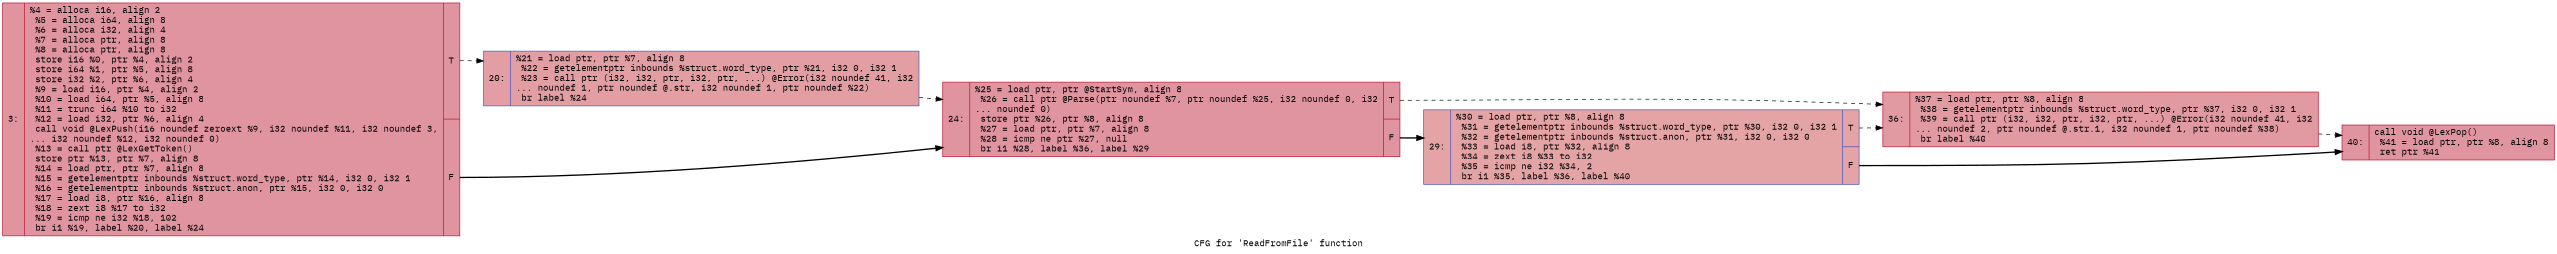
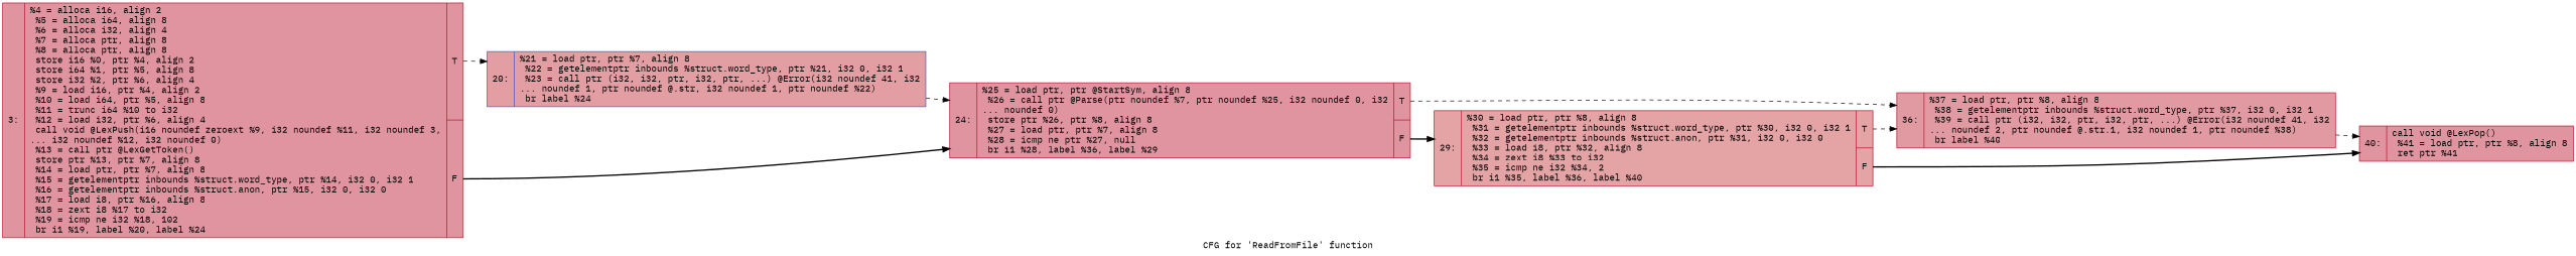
  digraph {
    label="CFG for 'ReadFromFile' function"
    rankdir=LR
    fontname="IBM Plex Mono"
    node [color="#b70d28ff" fillcolor="#b70d2870" fontname="IBM Plex Mono" shape=record style=filled]
    edge [tailport=s0 style=dashed fontname="IBM Plex Mono"]
    n1 [label="{3:\l|  %4 = alloca i16, align 2\l  %5 = alloca i64, align 8\l  %6 = alloca i32, align 4\l  %7 = alloca ptr, align 8\l  %8 = alloca ptr, align 8\l  store i16 %0, ptr %4, align 2\l  store i64 %1, ptr %5, align 8\l  store i32 %2, ptr %6, align 4\l  %9 = load i16, ptr %4, align 2\l  %10 = load i64, ptr %5, align 8\l  %11 = trunc i64 %10 to i32\l  %12 = load i32, ptr %6, align 4\l  call void @LexPush(i16 noundef zeroext %9, i32 noundef %11, i32 noundef 3,\l... i32 noundef %12, i32 noundef 0)\l  %13 = call ptr @LexGetToken()\l  store ptr %13, ptr %7, align 8\l  %14 = load ptr, ptr %7, align 8\l  %15 = getelementptr inbounds %struct.word_type, ptr %14, i32 0, i32 1\l  %16 = getelementptr inbounds %struct.anon, ptr %15, i32 0, i32 0\l  %17 = load i8, ptr %16, align 8\l  %18 = zext i8 %17 to i32\l  %19 = icmp ne i32 %18, 102\l  br i1 %19, label %20, label %24\l|{<s0>T|<s1>F}}"]
    n2 [color="#3d50c3ff" fillcolor="#be242e70" label="{20:\l|  %21 = load ptr, ptr %7, align 8\l  %22 = getelementptr inbounds %struct.word_type, ptr %21, i32 0, i32 1\l  %23 = call ptr (i32, i32, ptr, i32, ptr, ...) @Error(i32 noundef 41, i32\l... noundef 1, ptr noundef @.str, i32 noundef 1, ptr noundef %22)\l  br label %24\l}"]
    n3 [label="{24:\l|  %25 = load ptr, ptr @StartSym, align 8\l  %26 = call ptr @Parse(ptr noundef %7, ptr noundef %25, i32 noundef 0, i32\l... noundef 0)\l  store ptr %26, ptr %8, align 8\l  %27 = load ptr, ptr %7, align 8\l  %28 = icmp ne ptr %27, null\l  br i1 %28, label %36, label %29\l|{<s0>T|<s1>F}}"]
    n4 [fillcolor="#bb1b2c70" label="{36:\l|  %37 = load ptr, ptr %8, align 8\l  %38 = getelementptr inbounds %struct.word_type, ptr %37, i32 0, i32 1\l  %39 = call ptr (i32, i32, ptr, i32, ptr, ...) @Error(i32 noundef 41, i32\l... noundef 2, ptr noundef @.str.1, i32 noundef 1, ptr noundef %38)\l  br label %40\l}"]
-   n5 [color="#3d50c3ff" fillcolor="#c32e3170" label="{29:\l|  %30 = load ptr, ptr %8, align 8\l  %31 = getelementptr inbounds %struct.word_type, ptr %30, i32 0, i32 1\l  %32 = getelementptr inbounds %struct.anon, ptr %31, i32 0, i32 0\l  %33 = load i8, ptr %32, align 8\l  %34 = zext i8 %33 to i32\l  %35 = icmp ne i32 %34, 2\l  br i1 %35, label %36, label %40\l|{<s0>T|<s1>F}}"]
+   n5 [fillcolor="#c32e3170" label="{29:\l|  %30 = load ptr, ptr %8, align 8\l  %31 = getelementptr inbounds %struct.word_type, ptr %30, i32 0, i32 1\l  %32 = getelementptr inbounds %struct.anon, ptr %31, i32 0, i32 0\l  %33 = load i8, ptr %32, align 8\l  %34 = zext i8 %33 to i32\l  %35 = icmp ne i32 %34, 2\l  br i1 %35, label %36, label %40\l|{<s0>T|<s1>F}}"]
    n6 [label="{40:\l|  call void @LexPop()\l  %41 = load ptr, ptr %8, align 8\l  ret ptr %41\l}"]
    n1 -> n2
    n1 -> n3 [tailport=s1 style=bold]
    n2 -> n3 [tailport=""]
    n3 -> n4
    n3 -> n5 [tailport=s1 style=bold]
    n4 -> n6 [tailport=""]
    n5 -> n4
    n5 -> n6 [tailport=s1 style=bold]
  }
